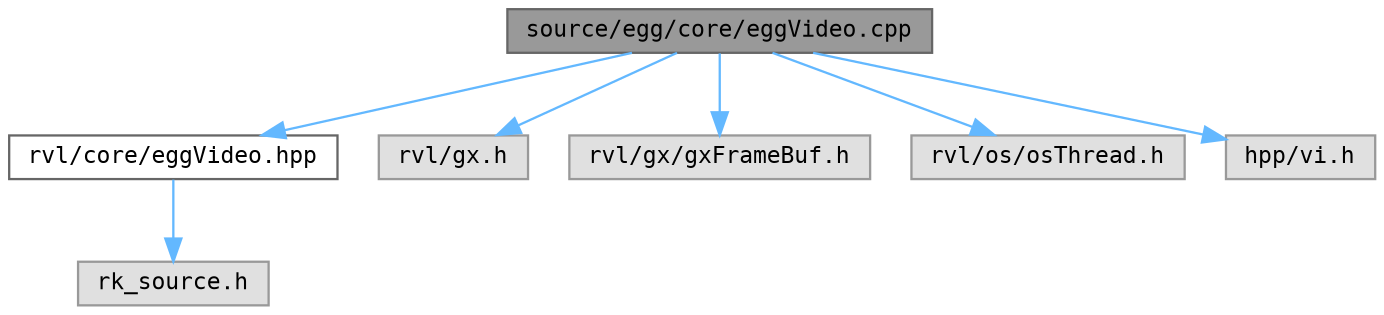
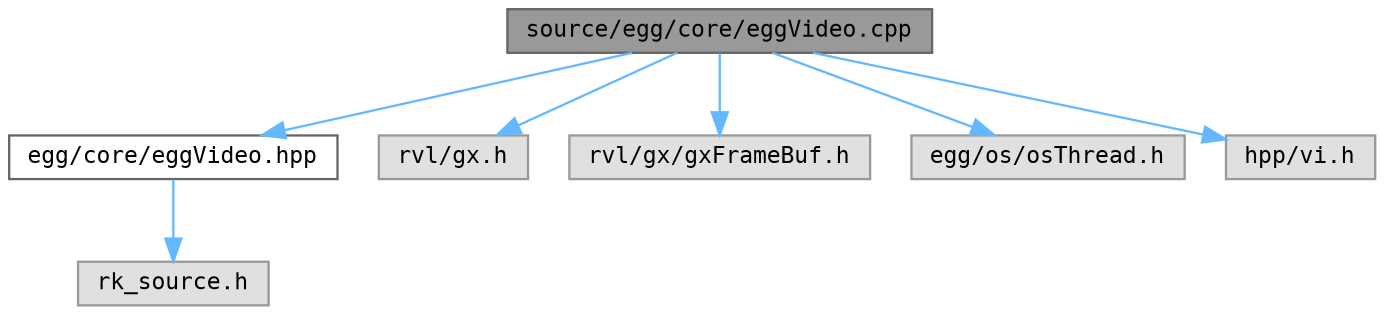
  digraph {
    fontname="DejaVu Sans Mono"
    node [color=grey60 fillcolor="#E0E0E0" fontname="DejaVu Sans Mono" fontsize=10 shape=box style=filled]
    edge [color=steelblue1 fontname="DejaVu Sans Mono" fontsize=10 labelfontname=FreeMono labelfontsize=10 style=solid]
    n1 [color=gray40 fillcolor=grey60 fontcolor=black height=0.2 label="source/egg/core/eggVideo.cpp" width=0.4]
-   n2 [color=grey40 fillcolor=white height=0.2 label="rvl/core/eggVideo.hpp" width=0.4]
+   n2 [color=grey40 fillcolor=white height=0.2 label="egg/core/eggVideo.hpp" width=0.4]
    n3 [height=0.2 label="rvl/gx.h" width=0.4]
    n4 [height=0.2 label="rvl/gx/gxFrameBuf.h" width=0.4]
-   n5 [height=0.2 label="rvl/os/osThread.h" width=0.4]
+   n5 [height=0.2 label="egg/os/osThread.h" width=0.4]
    n6 [height=0.2 label="hpp/vi.h" width=0.4]
    n7 [height=0.2 label="rk_source.h" width=0.4]
    n1 -> n2
    n1 -> n3
    n1 -> n4
    n1 -> n5
    n1 -> n6
    n2 -> n7
  }
